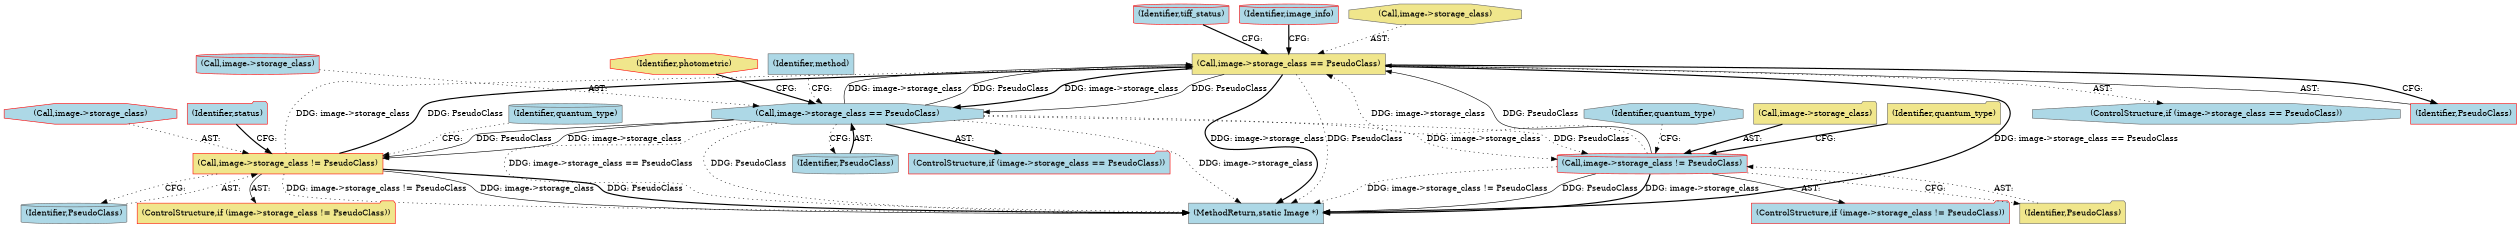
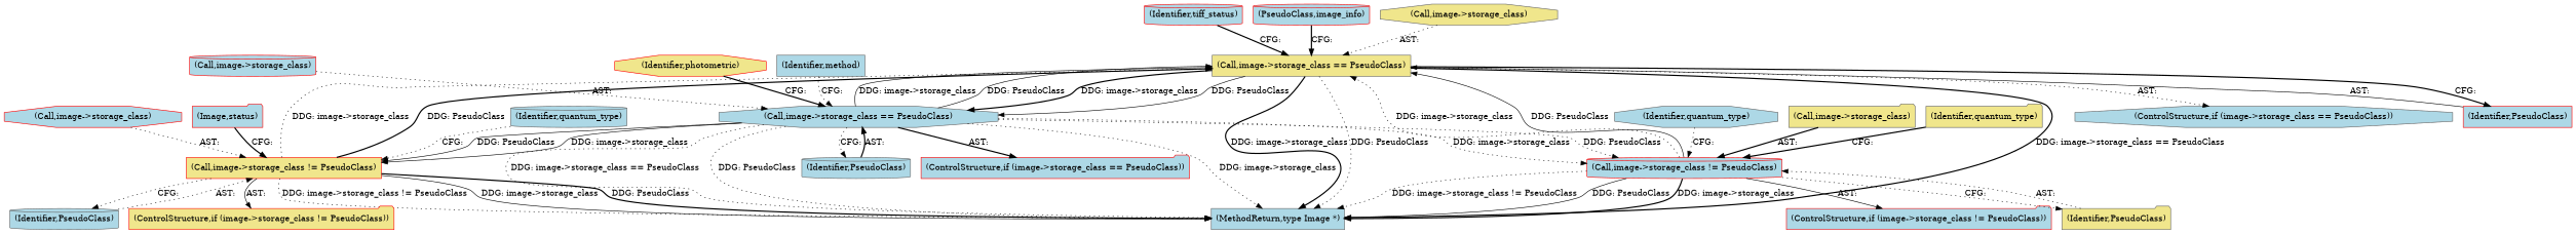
  digraph {
    node [color=gray40 fillcolor=lightblue shape=cylinder style=filled]
    edge [style=dotted]
    n1 [fillcolor=khaki label="(Call,image->storage_class == PseudoClass)" shape=box]
    n2 [label="(Call,image->storage_class == PseudoClass)" shape=octagon]
-   n3 [label="(MethodReturn,static Image *)" shape=box]
+   n3 [label="(MethodReturn,type Image *)" shape=box]
    n4 [label="(ControlStructure,if (image->storage_class == PseudoClass))" shape=octagon]
    n5 [color=red label="(Identifier,PseudoClass)" shape=box]
    n6 [color=red fillcolor=khaki label="(Call,image->storage_class != PseudoClass)" shape=box]
    n7 [color=red label="(Call,image->storage_class != PseudoClass)"]
    n8 [label="(Identifier,PseudoClass)"]
    n9 [color=red label="(ControlStructure,if (image->storage_class == PseudoClass))" shape=folder]
    n10 [label="(Identifier,PseudoClass)"]
    n11 [color=red fillcolor=khaki label="(ControlStructure,if (image->storage_class != PseudoClass))" shape=folder]
    n12 [color=red label="(ControlStructure,if (image->storage_class != PseudoClass))" shape=folder]
    n13 [fillcolor=khaki label="(Identifier,PseudoClass)" shape=folder]
    n14 [label="(Identifier,quantum_type)" shape=octagon]
    n15 [color=red label="(Identifier,tiff_status)"]
-   n16 [color=red label="(Identifier,image_info)"]
+   n16 [color=red label="(PseudoClass,image_info)"]
    n17 [label="(Identifier,quantum_type)"]
    n18 [color=red label="(Call,image->storage_class)" shape=octagon]
    n19 [fillcolor=khaki label="(Call,image->storage_class)" shape=octagon]
    n20 [fillcolor=khaki label="(Call,image->storage_class)" shape=folder]
-   n21 [color=red label="(Identifier,status)" shape=folder]
+   n21 [color=red label="(Image,status)" shape=folder]
    n22 [color=red label="(Call,image->storage_class)"]
    n23 [color=red fillcolor=khaki label="(Identifier,photometric)" shape=octagon]
    n24 [fillcolor=khaki label="(Identifier,quantum_type)" shape=folder]
    n25 [label="(Identifier,method)" shape=box]
    n1 -> n2 [label="DDG: image->storage_class" style=bold]
    n1 -> n2 [label="DDG: PseudoClass" style=solid]
    n1 -> n3 [label="DDG: image->storage_class" style=bold]
    n1 -> n3 [label="DDG: PseudoClass"]
    n1 -> n3 [label="DDG: image->storage_class == PseudoClass" style=bold]
    n1 -> n4 [label="AST: "]
    n1 -> n5 [label="CFG: " style=bold]
    n2 -> n1 [label="DDG: image->storage_class" style=solid]
    n2 -> n1 [label="DDG: PseudoClass" style=solid]
    n2 -> n3 [label="DDG: image->storage_class == PseudoClass"]
    n2 -> n3 [label="DDG: PseudoClass"]
    n2 -> n3 [label="DDG: image->storage_class"]
    n2 -> n6 [label="DDG: image->storage_class" style=solid]
    n2 -> n6 [label="DDG: PseudoClass" style=solid]
    n2 -> n7 [label="DDG: image->storage_class"]
    n2 -> n7 [label="DDG: PseudoClass"]
    n2 -> n8 [label="CFG: "]
    n2 -> n9 [label="AST: " style=bold]
    n5 -> n1 [label="AST: " style=solid]
    n6 -> n1 [label="DDG: image->storage_class"]
    n6 -> n1 [label="DDG: PseudoClass" style=bold]
    n6 -> n3 [label="DDG: image->storage_class != PseudoClass"]
    n6 -> n3 [label="DDG: image->storage_class" style=solid]
    n6 -> n3 [label="DDG: PseudoClass" style=bold]
    n6 -> n10 [label="CFG: "]
    n6 -> n11 [label="AST: " style=solid]
    n7 -> n1 [label="DDG: image->storage_class"]
    n7 -> n1 [label="DDG: PseudoClass" style=solid]
    n7 -> n3 [label="DDG: image->storage_class != PseudoClass"]
    n7 -> n3 [label="DDG: PseudoClass" style=solid]
    n7 -> n3 [label="DDG: image->storage_class" style=bold]
    n7 -> n12 [label="AST: " style=solid]
    n7 -> n13 [label="CFG: "]
    n8 -> n2 [label="AST: " style=bold]
    n10 -> n6 [label="AST: "]
    n13 -> n7 [label="AST: "]
    n14 -> n7 [label="CFG: "]
    n15 -> n1 [label="CFG: " style=bold]
    n16 -> n1 [label="CFG: " style=bold]
    n17 -> n6 [label="CFG: "]
    n18 -> n6 [label="AST: "]
    n19 -> n1 [label="AST: "]
    n20 -> n7 [label="AST: " style=bold]
    n21 -> n6 [label="CFG: " style=bold]
    n22 -> n2 [label="AST: "]
    n23 -> n2 [label="CFG: " style=bold]
    n24 -> n7 [label="CFG: " style=bold]
    n25 -> n2 [label="CFG: "]
  }
